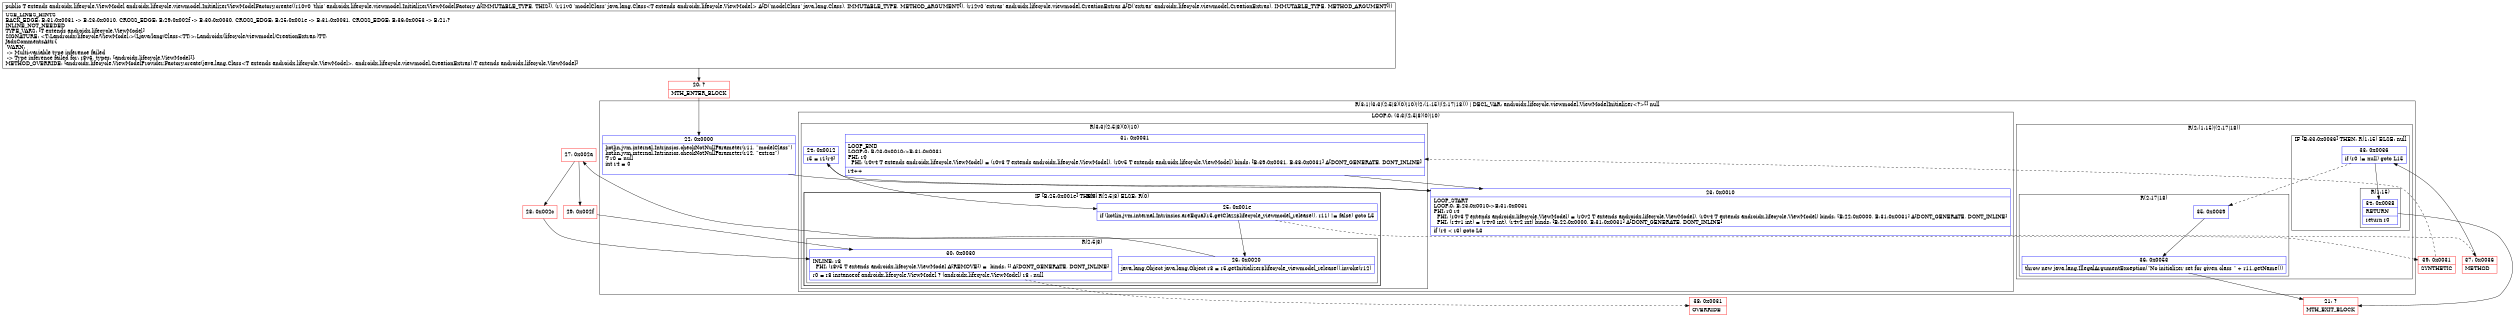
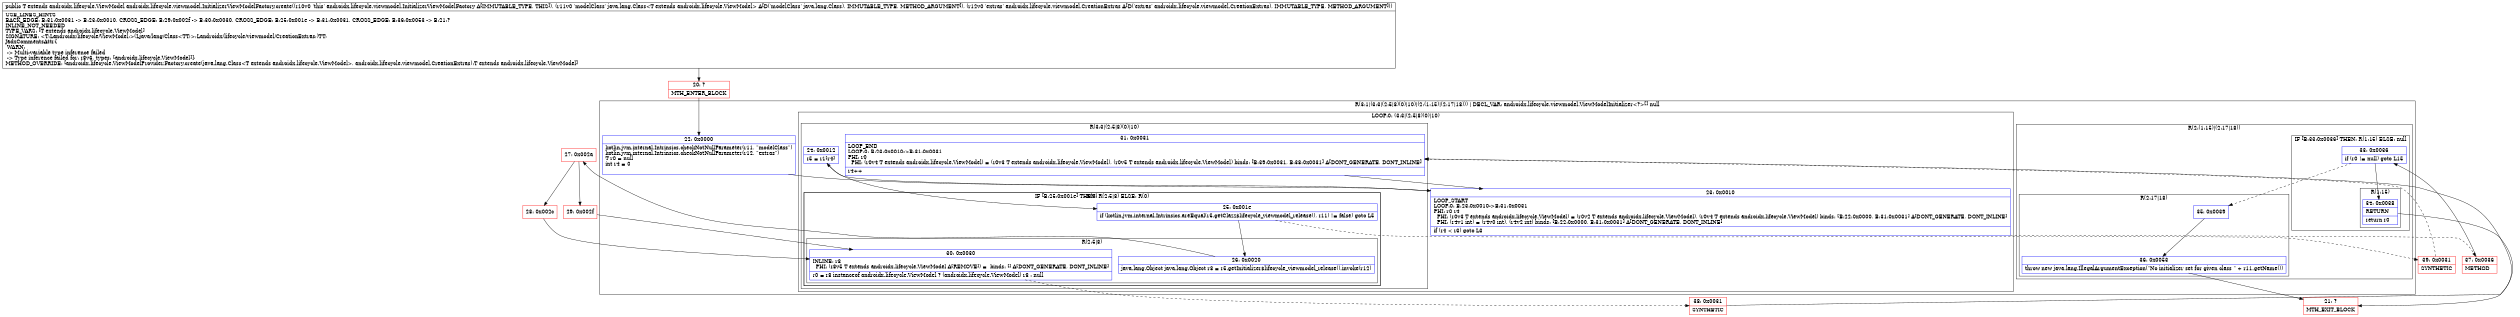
  digraph {
    node [color=blue shape=record]
    n1 [label="{26\:\ 0x0020|java.lang.Object java.lang.Object r8 = r5.getInitializer$lifecycle_viewmodel_release().invoke(r12)\l}"]
    n2 [label="{30\:\ 0x0030|INLINE: r8 \l  PHI: (r8v5 T extends androidx.lifecycle.ViewModel A[REMOVE]) =  binds: [] A[DONT_GENERATE, DONT_INLINE]\l|r0 = r8 instanceof androidx.lifecycle.ViewModel ? (androidx.lifecycle.ViewModel) r8 : null\l}"]
    n3 [label="{25\:\ 0x001e|if (kotlin.jvm.internal.Intrinsics.areEqual(r5.getClazz$lifecycle_viewmodel_release(), r11) != false) goto L5\l}"]
    n4 [label="{24\:\ 0x0012|r5 = r1[r4]\l}"]
    n5 [label="{31\:\ 0x0031|LOOP_END\lLOOP:0: B:23:0x0010\-\>B:31:0x0031\lPHI: r0 \l  PHI: (r0v4 T extends androidx.lifecycle.ViewModel) = (r0v3 T extends androidx.lifecycle.ViewModel), (r0v5 T extends androidx.lifecycle.ViewModel) binds: [B:39:0x0031, B:38:0x0031] A[DONT_GENERATE, DONT_INLINE]\l|r4++\l}"]
    n6 [label="{23\:\ 0x0010|LOOP_START\lLOOP:0: B:23:0x0010\-\>B:31:0x0031\lPHI: r0 r4 \l  PHI: (r0v3 T extends androidx.lifecycle.ViewModel) = (r0v2 T extends androidx.lifecycle.ViewModel), (r0v4 T extends androidx.lifecycle.ViewModel) binds: [B:22:0x0000, B:31:0x0031] A[DONT_GENERATE, DONT_INLINE]\l  PHI: (r4v1 int) = (r4v0 int), (r4v2 int) binds: [B:22:0x0000, B:31:0x0031] A[DONT_GENERATE, DONT_INLINE]\l|if (r4 \< r3) goto L3\l}"]
    n7 [label="{34\:\ 0x0038|RETURN\l|return r0\l}"]
    n8 [label="{33\:\ 0x0036|if (r0 != null) goto L15\l}"]
    n9 [label="{35\:\ 0x0039}"]
    n10 [label="{36\:\ 0x0053|throw new java.lang.IllegalArgumentException(\"No initializer set for given class \" + r11.getName())\l}"]
    n11 [label="{22\:\ 0x0000|kotlin.jvm.internal.Intrinsics.checkNotNullParameter(r11, \"modelClass\")\lkotlin.jvm.internal.Intrinsics.checkNotNullParameter(r12, \"extras\")\lT r0 = null\lint r4 = 0\l\l}"]
    n12 [color=red label="{27\:\ 0x002a}"]
-   n13 [color=red label="{38\:\ 0x0031|OVERRIDE\l}"]
+   n13 [color=red label="{38\:\ 0x0031|SYNTHETIC\l}"]
    n14 [color=red label="{39\:\ 0x0031|SYNTHETIC\l}"]
    n15 [color=red label="{37\:\ 0x0036|METHOD\l}"]
    n16 [color=red label="{21\:\ ?|MTH_EXIT_BLOCK\l}"]
    n17 [color=red label="{28\:\ 0x002c}"]
    n18 [color=red label="{29\:\ 0x002f}"]
    n19 [color=red label="{20\:\ ?|MTH_ENTER_BLOCK\l}"]
    n20 [label="{public T extends androidx.lifecycle.ViewModel androidx.lifecycle.viewmodel.InitializerViewModelFactory.create((r10v0 'this' androidx.lifecycle.viewmodel.InitializerViewModelFactory A[IMMUTABLE_TYPE, THIS]), (r11v0 'modelClass' java.lang.Class\<T extends androidx.lifecycle.ViewModel\> A[D('modelClass' java.lang.Class), IMMUTABLE_TYPE, METHOD_ARGUMENT]), (r12v0 'extras' androidx.lifecycle.viewmodel.CreationExtras A[D('extras' androidx.lifecycle.viewmodel.CreationExtras), IMMUTABLE_TYPE, METHOD_ARGUMENT]))  | USE_LINES_HINTS\lBACK_EDGE: B:31:0x0031 \-\> B:23:0x0010, CROSS_EDGE: B:29:0x002f \-\> B:30:0x0030, CROSS_EDGE: B:25:0x001e \-\> B:31:0x0031, CROSS_EDGE: B:36:0x0053 \-\> B:21:?\lINLINE_NOT_NEEDED\lTYPE_VARS: [T extends androidx.lifecycle.ViewModel]\lSIGNATURE: \<T:Landroidx\/lifecycle\/ViewModel;\>(Ljava\/lang\/Class\<TT;\>;Landroidx\/lifecycle\/viewmodel\/CreationExtras;)TT;\lJadxCommentsAttr\{\l WARN: \l \-\> Multi\-variable type inference failed\l \-\> Type inference failed for: r8v6, types: [androidx.lifecycle.ViewModel]\}\lMETHOD_OVERRIDE: [androidx.lifecycle.ViewModelProvider.Factory.create(java.lang.Class\<T extends androidx.lifecycle.ViewModel\>, androidx.lifecycle.viewmodel.CreationExtras):T extends androidx.lifecycle.ViewModel]\l}" color=""]
    subgraph cluster_1 {
      label="R(3:1|(3:3|(2:5|8)(0)|10)|(2:(1:15)|(2:17|18))) | DECL_VAR: androidx.lifecycle.viewmodel.ViewModelInitializer\<?\>[] null\l"
      n11
      subgraph cluster_2 {
        label="LOOP:0: (3:3|(2:5|8)(0)|10)"
        n6
        subgraph cluster_3 {
          label="R(3:3|(2:5|8)(0)|10)"
          n4
          n5
          subgraph cluster_4 {
            label="IF [B:25:0x001e] THEN: R(2:5|8) ELSE: R(0)"
            n3
            subgraph cluster_5 {
              label="R(2:5|8)"
              n1
              n2
            }
            subgraph cluster_6 {
              label="R(0)"
            }
          }
        }
      }
      subgraph cluster_7 {
        label="R(2:(1:15)|(2:17|18))"
        subgraph cluster_8 {
          label="IF [B:33:0x0036] THEN: R(1:15) ELSE: null"
          n8
          subgraph cluster_9 {
            label="R(1:15)"
            n7
          }
        }
        subgraph cluster_10 {
          label="R(2:17|18)"
          n9
          n10
        }
      }
    }
    n1 -> n12
    n2 -> n13 [style=dashed]
    n3 -> n1
    n3 -> n14 [style=dashed]
    n4 -> n3
    n5 -> n6
    n6 -> n4
    n6 -> n15 [style=dashed]
    n7 -> n16
    n8 -> n7
    n8 -> n9 [style=dashed]
    n9 -> n10
    n10 -> n16
    n11 -> n6
    n12 -> n17
    n12 -> n18
+   n13 -> n5
    n14 -> n5 [style=dashed]
    n15 -> n8
    n17 -> n2
    n18 -> n2
    n19 -> n11
    n20 -> n19
  }
